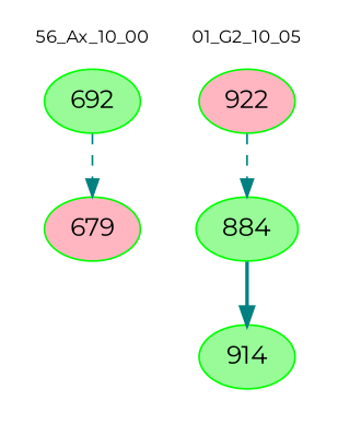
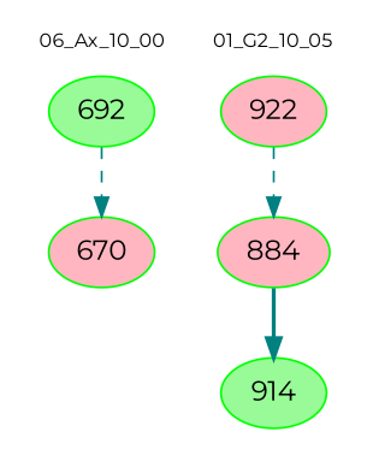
  digraph {
    fontname=Montserrat
    node [color=green fillcolor=palegreen fontname=Montserrat style=filled]
    edge [color=teal fontname=Montserrat style=dashed]
    n1 [label=692]
-   n2 [fillcolor=lightpink label=679]
+   n2 [fillcolor=lightpink label=670]
    n3 [fillcolor=lightpink label=922]
-   n4 [label=884]
+   n4 [fillcolor=lightpink label=884]
    n5 [label=914]
    subgraph cluster_1 {
      color=white
      fontsize=10
-     label="56_Ax_10_00"
+     label="06_Ax_10_00"
      n1
      n2
    }
    subgraph cluster_2 {
      color=white
      fontsize=10
      label="01_G2_10_05"
      n3
      n4
      n5
    }
    n1 -> n2
    n3 -> n4
    n4 -> n5 [style=bold]
  }
